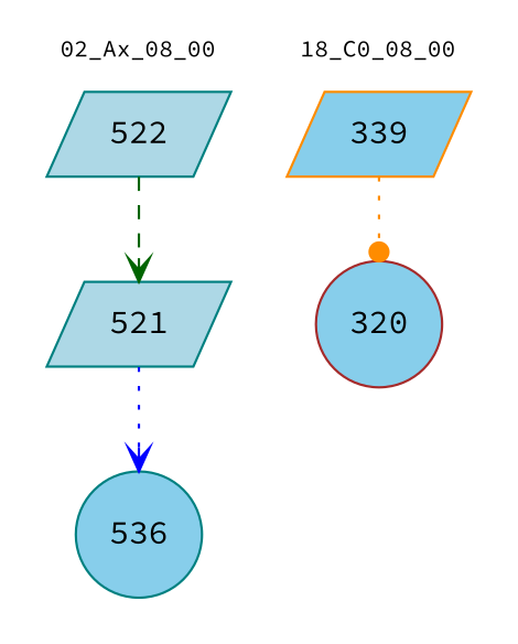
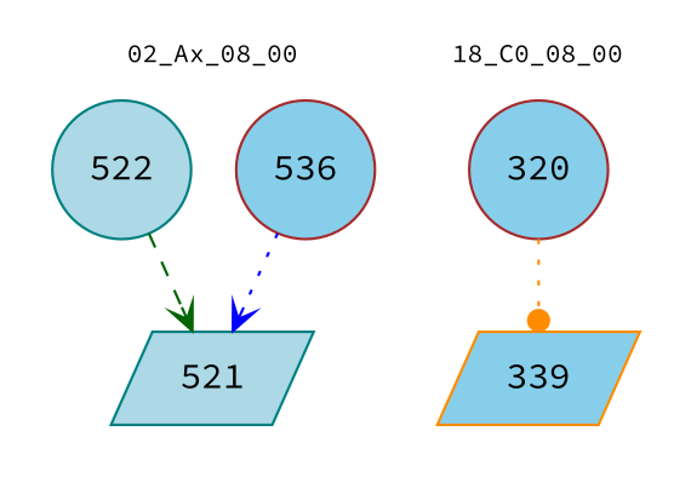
  digraph {
    fontname="Source Code Pro"
    node [color=brown fillcolor=skyblue fontname="Source Code Pro" shape=parallelogram style=filled]
    edge [arrowhead=vee fontname="Source Code Pro" style=dotted]
-   n1 [color=teal label=536 shape=circle]
+   n1 [label=536 shape=circle]
    n2 [color=teal fillcolor=lightblue label=521]
-   n3 [color=teal fillcolor=lightblue label=522]
+   n3 [color=teal fillcolor=lightblue label=522 shape=circle]
    n4 [color=darkorange label=339]
    n5 [label=320 shape=circle]
    subgraph cluster_1 {
      color=white
      fontsize=10
      label="02_Ax_08_00"
      n1
      n2
      n3
    }
    subgraph cluster_2 {
      color=white
      fontsize=10
      label="18_C0_08_00"
      n4
      n5
    }
-   n2 -> n1 [color=blue]
+   n1 -> n2 [color=blue]
    n3 -> n2 [color=darkgreen style=dashed]
-   n4 -> n5 [arrowhead=dot color=darkorange]
+   n5 -> n4 [arrowhead=dot color=darkorange]
  }
